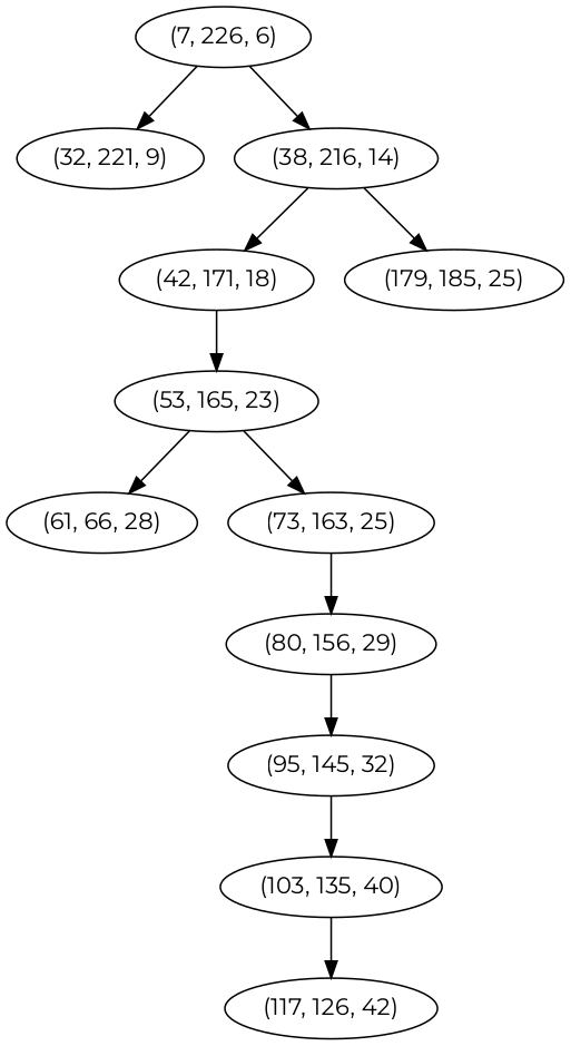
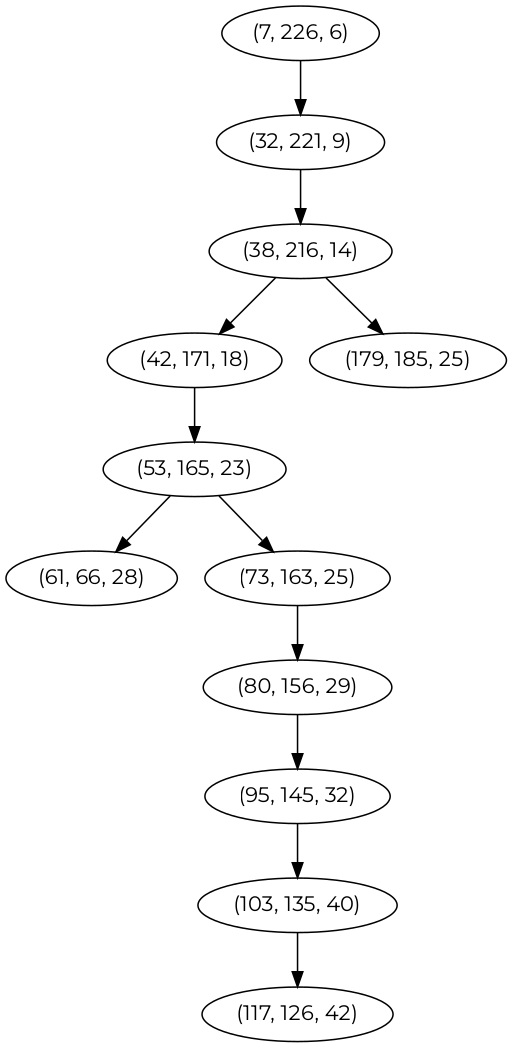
  digraph {
    fontname=Montserrat
    node [fontname=Montserrat]
    edge [fontname=Montserrat]
    "(7, 226, 6)"
    "(32, 221, 9)"
    "(38, 216, 14)"
    "(42, 171, 18)"
    n5 [label="(179, 185, 25)"]
    "(53, 165, 23)"
    "(61, 66, 28)"
    "(73, 163, 25)"
    "(80, 156, 29)"
    "(95, 145, 32)"
    "(103, 135, 40)"
    "(117, 126, 42)"
    "(7, 226, 6)" -> "(32, 221, 9)"
-   "(7, 226, 6)" -> "(38, 216, 14)"
+   "(32, 221, 9)" -> "(38, 216, 14)"
    "(38, 216, 14)" -> "(42, 171, 18)"
    "(38, 216, 14)" -> n5
    "(42, 171, 18)" -> "(53, 165, 23)"
    "(53, 165, 23)" -> "(61, 66, 28)"
    "(53, 165, 23)" -> "(73, 163, 25)"
    "(73, 163, 25)" -> "(80, 156, 29)"
    "(80, 156, 29)" -> "(95, 145, 32)"
    "(95, 145, 32)" -> "(103, 135, 40)"
    "(103, 135, 40)" -> "(117, 126, 42)"
  }
